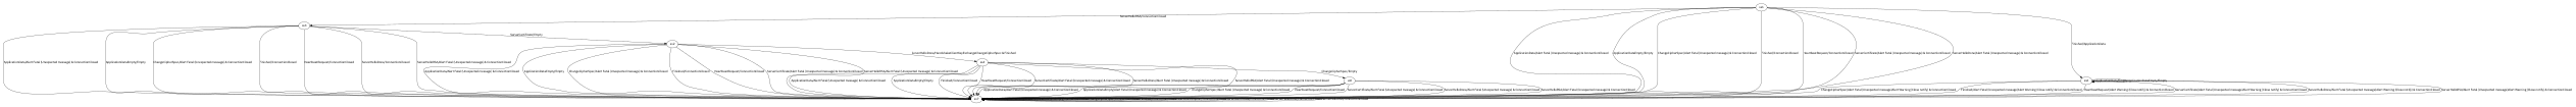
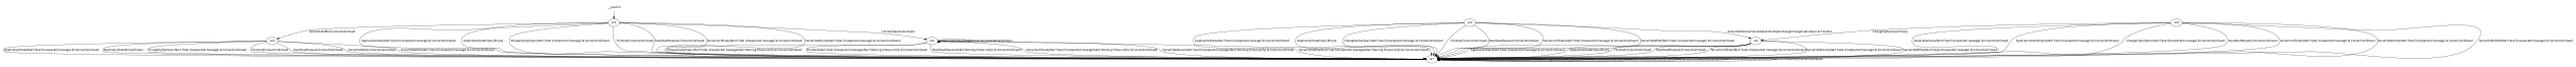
  digraph {
    fontname="IBM Plex Sans"
    node [fontname="IBM Plex Sans"]
    edge [fontname="IBM Plex Sans"]
+   __starts0 [height=s0 shape=none width=s0]
    ss1
    ss3
    n4 [label=ss7]
    ss6
    ss2
    ss0
    ss4
+   __starts0 -> ss1
    ss1 -> ss3 [label="ServerHelloRSA/ConnectionClosed"]
    ss1 -> n4 [label="ApplicationData/Alert Fatal (Unexpected message) & ConnectionClosed"]
    ss1 -> n4 [label="ApplicationDataEmpty/Empty"]
    ss1 -> n4 [label="ChangeCipherSpec/Alert Fatal (Unexpected message) & ConnectionClosed"]
    ss1 -> n4 [label="Finished/ConnectionClosed"]
    ss1 -> n4 [label="HeartbeatRequest/ConnectionClosed"]
    ss1 -> n4 [label="ServerCertificate/Alert Fatal (Unexpected message) & ConnectionClosed"]
    ss1 -> n4 [label="ServerHelloDone/Alert Fatal (Unexpected message) & ConnectionClosed"]
    ss1 -> ss6 [label="Finished/ApplicationData"]
    ss3 -> n4 [label="ApplicationData/Alert Fatal (Unexpected message) & ConnectionClosed"]
    ss3 -> n4 [label="ApplicationDataEmpty/Empty"]
    ss3 -> n4 [label="ChangeCipherSpec/Alert Fatal (Unexpected message) & ConnectionClosed"]
    ss3 -> n4 [label="Finished/ConnectionClosed"]
    ss3 -> n4 [label="HeartbeatRequest/ConnectionClosed"]
    ss3 -> n4 [label="ServerHelloDone/ConnectionClosed"]
    ss3 -> n4 [label="ServerHelloRSA/Alert Fatal (Unexpected message) & ConnectionClosed"]
-   ss3 -> ss2 [label="ServerCertificate/Empty"]
    n4 -> n4 [label="ApplicationData/ConnectionClosed"]
    n4 -> n4 [label="ApplicationDataEmpty/ConnectionClosed"]
    n4 -> n4 [label="ChangeCipherSpec/ConnectionClosed"]
    n4 -> n4 [label="Finished/ConnectionClosed"]
    n4 -> n4 [label="HeartbeatRequest/ConnectionClosed"]
    n4 -> n4 [label="ServerCertificate/ConnectionClosed"]
    n4 -> n4 [label="ServerHelloDone/ConnectionClosed"]
    n4 -> n4 [label="ServerHelloRSA/ConnectionClosed"]
    ss6 -> n4 [label="ChangeCipherSpec/Alert Fatal (Unexpected message)Alert Warning (Close notify) & ConnectionClosed"]
    ss6 -> n4 [label="Finished/Alert Fatal (Unexpected message)Alert Warning (Close notify) & ConnectionClosed"]
    ss6 -> n4 [label="HeartbeatRequest/Alert Warning (Close notify) & ConnectionClosed"]
    ss6 -> n4 [label="ServerCertificate/Alert Fatal (Unexpected message)Alert Warning (Close notify) & ConnectionClosed"]
    ss6 -> n4 [label="ServerHelloDone/Alert Fatal (Unexpected message)Alert Warning (Close notify) & ConnectionClosed"]
    ss6 -> n4 [label="ServerHelloRSA/Alert Fatal (Unexpected message)Alert Warning (Close notify) & ConnectionClosed"]
    ss6 -> ss6 [label="ApplicationData/Empty"]
    ss6 -> ss6 [label="ApplicationDataEmpty/Empty"]
    ss2 -> n4 [label="ApplicationData/Alert Fatal (Unexpected message) & ConnectionClosed"]
    ss2 -> n4 [label="ApplicationDataEmpty/Empty"]
    ss2 -> n4 [label="ChangeCipherSpec/Alert Fatal (Unexpected message) & ConnectionClosed"]
    ss2 -> n4 [label="Finished/ConnectionClosed"]
    ss2 -> n4 [label="HeartbeatRequest/ConnectionClosed"]
    ss2 -> n4 [label="ServerCertificate/Alert Fatal (Unexpected message) & ConnectionClosed"]
    ss2 -> n4 [label="ServerHelloRSA/Alert Fatal (Unexpected message) & ConnectionClosed"]
    ss2 -> ss4 [label="ServerHelloDone/HandshakeClientKeyExchangeChangeCipherSpec & Finished"]
    ss0 -> n4 [label="ApplicationData/Alert Fatal (Unexpected message) & ConnectionClosed"]
    ss0 -> n4 [label="ApplicationDataEmpty/Alert Fatal (Unexpected message) & ConnectionClosed"]
    ss0 -> n4 [label="ChangeCipherSpec/Alert Fatal (Unexpected message) & ConnectionClosed"]
    ss0 -> n4 [label="HeartbeatRequest/ConnectionClosed"]
    ss0 -> n4 [label="ServerCertificate/Alert Fatal (Unexpected message) & ConnectionClosed"]
    ss0 -> n4 [label="ServerHelloDone/Alert Fatal (Unexpected message) & ConnectionClosed"]
    ss0 -> n4 [label="ServerHelloRSA/Alert Fatal (Unexpected message) & ConnectionClosed"]
    ss4 -> n4 [label="ApplicationData/Alert Fatal (Unexpected message) & ConnectionClosed"]
    ss4 -> n4 [label="ApplicationDataEmpty/Empty"]
    ss4 -> n4 [label="Finished/ConnectionClosed"]
    ss4 -> n4 [label="HeartbeatRequest/ConnectionClosed"]
    ss4 -> n4 [label="ServerCertificate/Alert Fatal (Unexpected message) & ConnectionClosed"]
    ss4 -> n4 [label="ServerHelloDone/Alert Fatal (Unexpected message) & ConnectionClosed"]
    ss4 -> n4 [label="ServerHelloRSA/Alert Fatal (Unexpected message) & ConnectionClosed"]
-   ss4 -> ss0 [label="ChangeCipherSpec/Empty"]
+   ss0 -> ss4 [label="ChangeCipherSpec/Empty"]
  }
